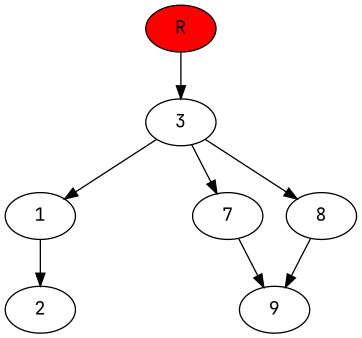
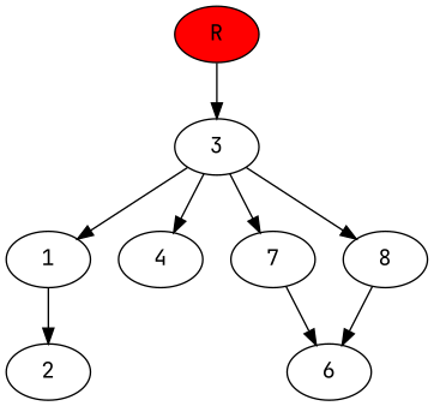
  digraph {
    fontname="JetBrains Mono"
    node [fontname="JetBrains Mono"]
    edge [fontname="JetBrains Mono"]
    1
    2
    3
+   4
    7
    8
-   6 [label=9]
+   6
    R [fillcolor="#ff0000" style=filled]
    1 -> 2
    3 -> 1
+   3 -> 4
    3 -> 7
    3 -> 8
    7 -> 6
    8 -> 6
    R -> 3
  }
